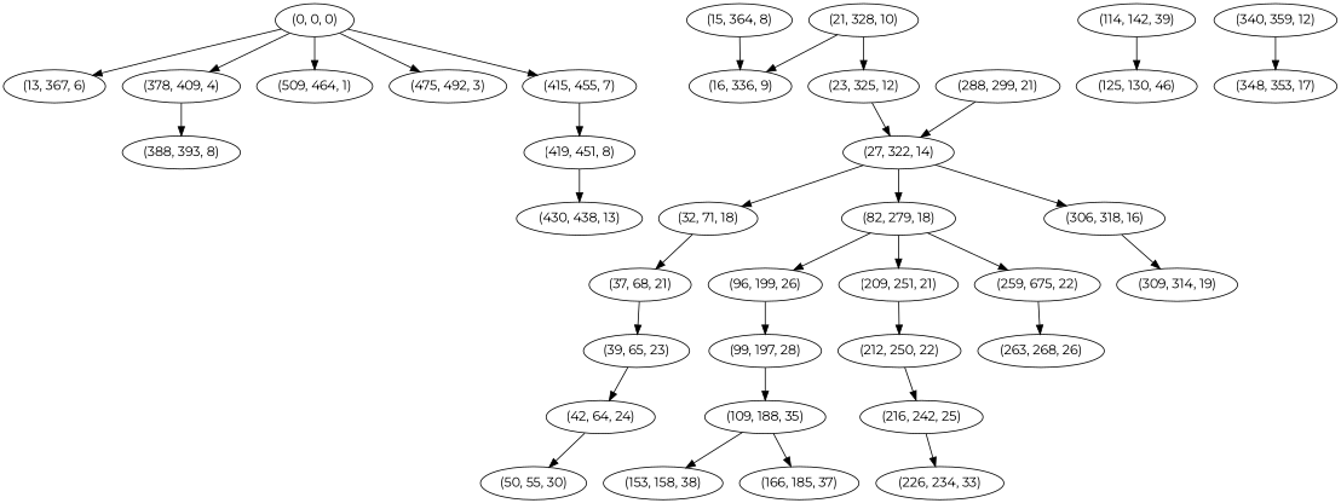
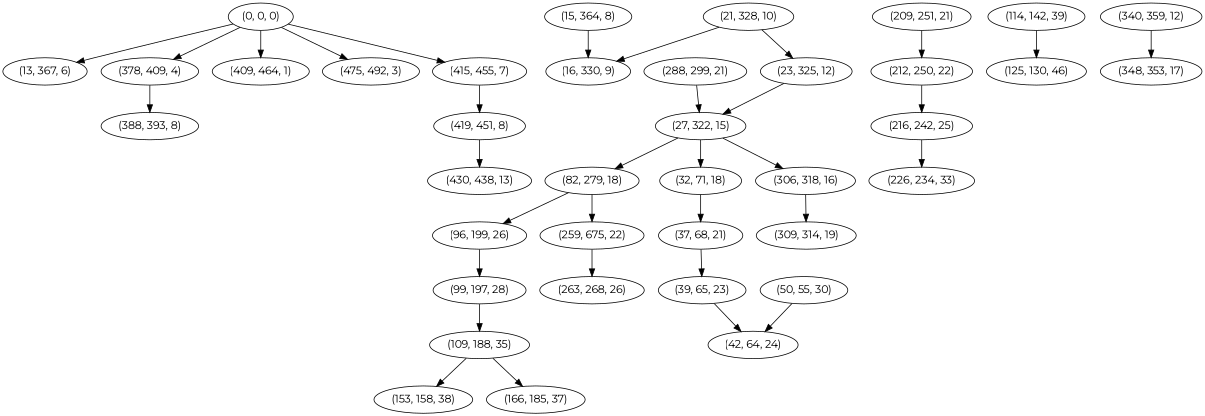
  digraph {
    fontname=Montserrat
    node [fontname=Montserrat]
    edge [fontname=Montserrat]
    "(0, 0, 0)"
    "(13, 367, 6)"
    n3 [label="(378, 409, 4)"]
-   "(409, 464, 1)" [label="(509, 464, 1)"]
+   "(409, 464, 1)"
    "(475, 492, 3)"
    "(415, 455, 7)"
    "(388, 393, 8)"
    "(15, 364, 8)"
-   "(16, 330, 9)" [label="(16, 336, 9)"]
+   "(16, 330, 9)"
    "(21, 328, 10)"
    "(23, 325, 12)"
-   "(27, 322, 15)" [label="(27, 322, 14)"]
+   "(27, 322, 15)"
    "(32, 71, 18)"
    "(82, 279, 18)"
    "(306, 318, 16)"
    "(37, 68, 21)"
    "(96, 199, 26)"
    "(209, 251, 21)"
    n19 [label="(259, 675, 22)"]
    "(288, 299, 21)"
    "(309, 314, 19)"
    "(39, 65, 23)"
    "(42, 64, 24)"
    "(50, 55, 30)"
    "(99, 197, 28)"
    "(212, 250, 22)"
    "(263, 268, 26)"
    "(109, 188, 35)"
    "(153, 158, 38)"
    "(166, 185, 37)"
    "(114, 142, 39)"
    "(125, 130, 46)"
    "(216, 242, 25)"
    "(226, 234, 33)"
    "(340, 359, 12)"
    "(348, 353, 17)"
    "(419, 451, 8)"
    "(430, 438, 13)"
    "(0, 0, 0)" -> "(13, 367, 6)"
    "(0, 0, 0)" -> n3
    "(0, 0, 0)" -> "(409, 464, 1)"
    "(0, 0, 0)" -> "(475, 492, 3)"
    "(0, 0, 0)" -> "(415, 455, 7)"
    n3 -> "(388, 393, 8)"
    "(415, 455, 7)" -> "(419, 451, 8)"
    "(15, 364, 8)" -> "(16, 330, 9)"
    "(21, 328, 10)" -> "(16, 330, 9)"
    "(21, 328, 10)" -> "(23, 325, 12)"
    "(23, 325, 12)" -> "(27, 322, 15)"
    "(27, 322, 15)" -> "(32, 71, 18)"
    "(27, 322, 15)" -> "(82, 279, 18)"
    "(27, 322, 15)" -> "(306, 318, 16)"
    "(32, 71, 18)" -> "(37, 68, 21)"
    "(82, 279, 18)" -> "(96, 199, 26)"
-   "(82, 279, 18)" -> "(209, 251, 21)"
    "(82, 279, 18)" -> n19
    "(306, 318, 16)" -> "(309, 314, 19)"
    "(37, 68, 21)" -> "(39, 65, 23)"
    "(96, 199, 26)" -> "(99, 197, 28)"
    "(209, 251, 21)" -> "(212, 250, 22)"
    n19 -> "(263, 268, 26)"
    "(288, 299, 21)" -> "(27, 322, 15)"
    "(39, 65, 23)" -> "(42, 64, 24)"
-   "(42, 64, 24)" -> "(50, 55, 30)"
+   "(50, 55, 30)" -> "(42, 64, 24)"
    "(99, 197, 28)" -> "(109, 188, 35)"
    "(212, 250, 22)" -> "(216, 242, 25)"
    "(109, 188, 35)" -> "(153, 158, 38)"
    "(109, 188, 35)" -> "(166, 185, 37)"
    "(114, 142, 39)" -> "(125, 130, 46)"
    "(216, 242, 25)" -> "(226, 234, 33)"
    "(340, 359, 12)" -> "(348, 353, 17)"
    "(419, 451, 8)" -> "(430, 438, 13)"
  }
